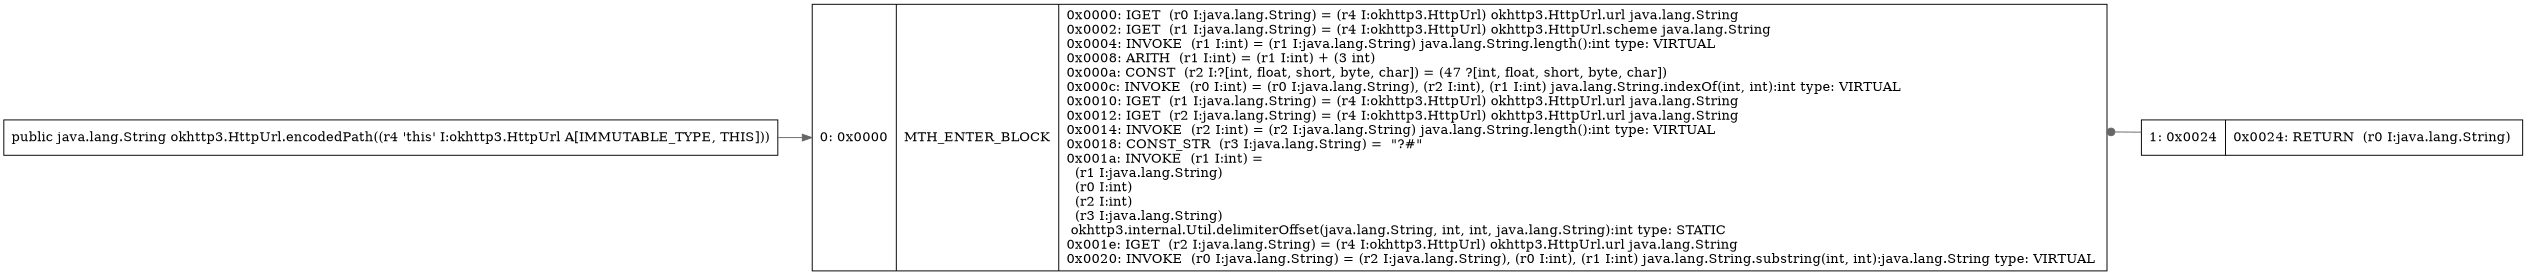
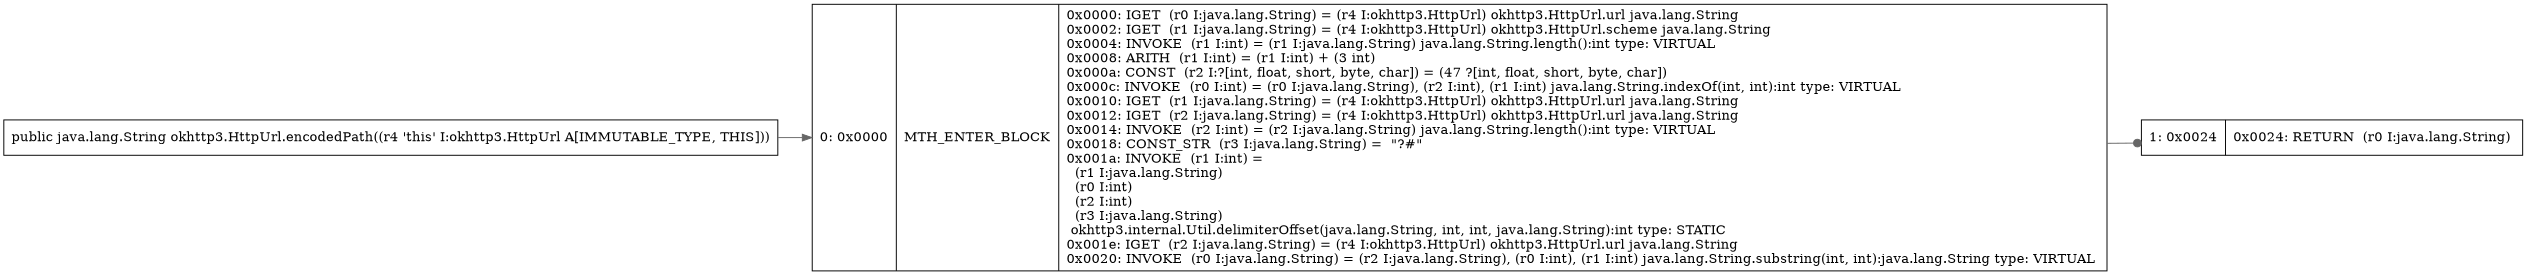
  digraph {
    rankdir=LR
    node [shape=record]
    edge [color=gray40]
    n1 [label="{0\:\ 0x0000|MTH_ENTER_BLOCK\l|0x0000: IGET  (r0 I:java.lang.String) = (r4 I:okhttp3.HttpUrl) okhttp3.HttpUrl.url java.lang.String \l0x0002: IGET  (r1 I:java.lang.String) = (r4 I:okhttp3.HttpUrl) okhttp3.HttpUrl.scheme java.lang.String \l0x0004: INVOKE  (r1 I:int) = (r1 I:java.lang.String) java.lang.String.length():int type: VIRTUAL \l0x0008: ARITH  (r1 I:int) = (r1 I:int) + (3 int) \l0x000a: CONST  (r2 I:?[int, float, short, byte, char]) = (47 ?[int, float, short, byte, char]) \l0x000c: INVOKE  (r0 I:int) = (r0 I:java.lang.String), (r2 I:int), (r1 I:int) java.lang.String.indexOf(int, int):int type: VIRTUAL \l0x0010: IGET  (r1 I:java.lang.String) = (r4 I:okhttp3.HttpUrl) okhttp3.HttpUrl.url java.lang.String \l0x0012: IGET  (r2 I:java.lang.String) = (r4 I:okhttp3.HttpUrl) okhttp3.HttpUrl.url java.lang.String \l0x0014: INVOKE  (r2 I:int) = (r2 I:java.lang.String) java.lang.String.length():int type: VIRTUAL \l0x0018: CONST_STR  (r3 I:java.lang.String) =  \"?#\" \l0x001a: INVOKE  (r1 I:int) = \l  (r1 I:java.lang.String)\l  (r0 I:int)\l  (r2 I:int)\l  (r3 I:java.lang.String)\l okhttp3.internal.Util.delimiterOffset(java.lang.String, int, int, java.lang.String):int type: STATIC \l0x001e: IGET  (r2 I:java.lang.String) = (r4 I:okhttp3.HttpUrl) okhttp3.HttpUrl.url java.lang.String \l0x0020: INVOKE  (r0 I:java.lang.String) = (r2 I:java.lang.String), (r0 I:int), (r1 I:int) java.lang.String.substring(int, int):java.lang.String type: VIRTUAL \l}"]
    n2 [label="{1\:\ 0x0024|0x0024: RETURN  (r0 I:java.lang.String) \l}"]
    n3 [label="{public java.lang.String okhttp3.HttpUrl.encodedPath((r4 'this' I:okhttp3.HttpUrl A[IMMUTABLE_TYPE, THIS])) }"]
-   n2 -> n1 [arrowhead=dot]
+   n1 -> n2 [arrowhead=dot]
    n3 -> n1 [arrowhead=normal]
  }
